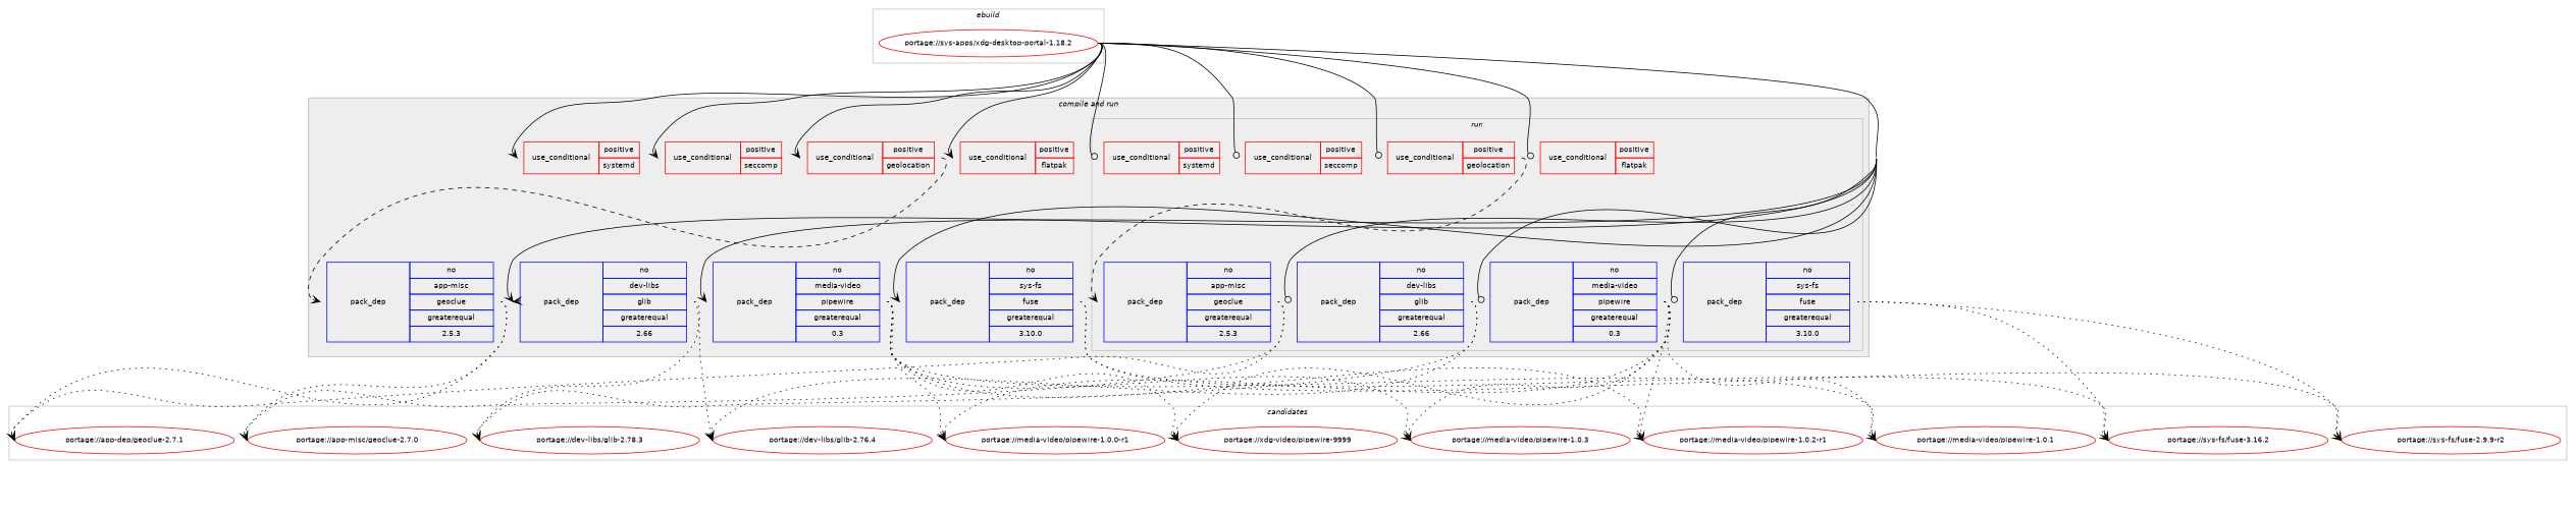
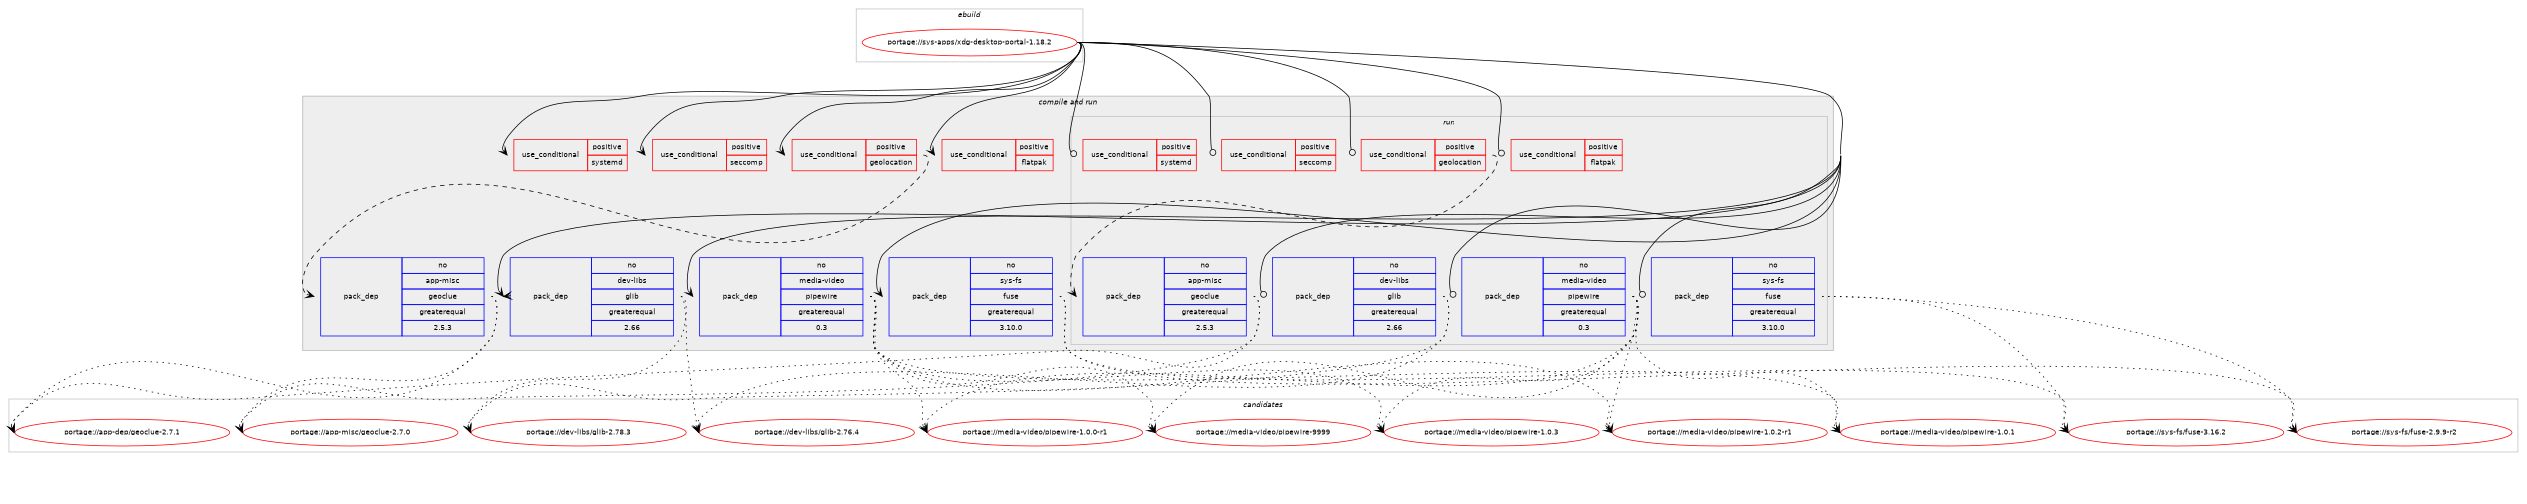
  digraph {
    compound=true
    concentrate=true
    fontname=Helvetica
    fontsize=10
    newrank=true
    rankdir=TB
    ranksep=1.5
    node [color=red fontname=Helvetica fontsize=10 shape=none]
    edge [arrowhead=vee headport=w style=dotted tailport=e weight=100]
    n1 [label="portage://sys-apps/xdg-desktop-portal-1.18.2" width=4 shape=""]
    n2 [label=<<TABLE BORDER="0" CELLBORDER="1" CELLSPACING="0" CELLPADDING="4"><TR><TD ROWSPAN="3" CELLPADDING="10">use_conditional</TD></TR><TR><TD>positive</TD></TR><TR><TD>flatpak</TD></TR></TABLE>>]
    n3 [color=blue label=<<TABLE BORDER="0" CELLBORDER="1" CELLSPACING="0" CELLPADDING="4" WIDTH="220"><TR><TD ROWSPAN="6" CELLPADDING="30">pack_dep</TD></TR><TR><TD WIDTH="110">no</TD></TR><TR><TD>app-misc</TD></TR><TR><TD>geoclue</TD></TR><TR><TD>greaterequal</TD></TR><TR><TD>2.5.3</TD></TR></TABLE>>]
    n4 [label=<<TABLE BORDER="0" CELLBORDER="1" CELLSPACING="0" CELLPADDING="4"><TR><TD ROWSPAN="3" CELLPADDING="10">use_conditional</TD></TR><TR><TD>positive</TD></TR><TR><TD>geolocation</TD></TR></TABLE>>]
    n5 [label=<<TABLE BORDER="0" CELLBORDER="1" CELLSPACING="0" CELLPADDING="4"><TR><TD ROWSPAN="3" CELLPADDING="10">use_conditional</TD></TR><TR><TD>positive</TD></TR><TR><TD>seccomp</TD></TR></TABLE>>]
    n6 [label=<<TABLE BORDER="0" CELLBORDER="1" CELLSPACING="0" CELLPADDING="4"><TR><TD ROWSPAN="3" CELLPADDING="10">use_conditional</TD></TR><TR><TD>positive</TD></TR><TR><TD>systemd</TD></TR></TABLE>>]
    n7 [color=blue label=<<TABLE BORDER="0" CELLBORDER="1" CELLSPACING="0" CELLPADDING="4" WIDTH="220"><TR><TD ROWSPAN="6" CELLPADDING="30">pack_dep</TD></TR><TR><TD WIDTH="110">no</TD></TR><TR><TD>dev-libs</TD></TR><TR><TD>glib</TD></TR><TR><TD>greaterequal</TD></TR><TR><TD>2.66</TD></TR></TABLE>>]
    n8 [color=blue label=<<TABLE BORDER="0" CELLBORDER="1" CELLSPACING="0" CELLPADDING="4" WIDTH="220"><TR><TD ROWSPAN="6" CELLPADDING="30">pack_dep</TD></TR><TR><TD WIDTH="110">no</TD></TR><TR><TD>media-video</TD></TR><TR><TD>pipewire</TD></TR><TR><TD>greaterequal</TD></TR><TR><TD>0.3</TD></TR></TABLE>>]
    n9 [color=blue label=<<TABLE BORDER="0" CELLBORDER="1" CELLSPACING="0" CELLPADDING="4" WIDTH="220"><TR><TD ROWSPAN="6" CELLPADDING="30">pack_dep</TD></TR><TR><TD WIDTH="110">no</TD></TR><TR><TD>sys-fs</TD></TR><TR><TD>fuse</TD></TR><TR><TD>greaterequal</TD></TR><TR><TD>3.10.0</TD></TR></TABLE>>]
    n10 [label=<<TABLE BORDER="0" CELLBORDER="1" CELLSPACING="0" CELLPADDING="4"><TR><TD ROWSPAN="3" CELLPADDING="10">use_conditional</TD></TR><TR><TD>positive</TD></TR><TR><TD>flatpak</TD></TR></TABLE>>]
    n11 [color=blue label=<<TABLE BORDER="0" CELLBORDER="1" CELLSPACING="0" CELLPADDING="4" WIDTH="220"><TR><TD ROWSPAN="6" CELLPADDING="30">pack_dep</TD></TR><TR><TD WIDTH="110">no</TD></TR><TR><TD>app-misc</TD></TR><TR><TD>geoclue</TD></TR><TR><TD>greaterequal</TD></TR><TR><TD>2.5.3</TD></TR></TABLE>>]
    n12 [label=<<TABLE BORDER="0" CELLBORDER="1" CELLSPACING="0" CELLPADDING="4"><TR><TD ROWSPAN="3" CELLPADDING="10">use_conditional</TD></TR><TR><TD>positive</TD></TR><TR><TD>geolocation</TD></TR></TABLE>>]
    n13 [label=<<TABLE BORDER="0" CELLBORDER="1" CELLSPACING="0" CELLPADDING="4"><TR><TD ROWSPAN="3" CELLPADDING="10">use_conditional</TD></TR><TR><TD>positive</TD></TR><TR><TD>seccomp</TD></TR></TABLE>>]
    n14 [label=<<TABLE BORDER="0" CELLBORDER="1" CELLSPACING="0" CELLPADDING="4"><TR><TD ROWSPAN="3" CELLPADDING="10">use_conditional</TD></TR><TR><TD>positive</TD></TR><TR><TD>systemd</TD></TR></TABLE>>]
    n15 [color=blue label=<<TABLE BORDER="0" CELLBORDER="1" CELLSPACING="0" CELLPADDING="4" WIDTH="220"><TR><TD ROWSPAN="6" CELLPADDING="30">pack_dep</TD></TR><TR><TD WIDTH="110">no</TD></TR><TR><TD>dev-libs</TD></TR><TR><TD>glib</TD></TR><TR><TD>greaterequal</TD></TR><TR><TD>2.66</TD></TR></TABLE>>]
    n16 [color=blue label=<<TABLE BORDER="0" CELLBORDER="1" CELLSPACING="0" CELLPADDING="4" WIDTH="220"><TR><TD ROWSPAN="6" CELLPADDING="30">pack_dep</TD></TR><TR><TD WIDTH="110">no</TD></TR><TR><TD>media-video</TD></TR><TR><TD>pipewire</TD></TR><TR><TD>greaterequal</TD></TR><TR><TD>0.3</TD></TR></TABLE>>]
    n17 [color=blue label=<<TABLE BORDER="0" CELLBORDER="1" CELLSPACING="0" CELLPADDING="4" WIDTH="220"><TR><TD ROWSPAN="6" CELLPADDING="30">pack_dep</TD></TR><TR><TD WIDTH="110">no</TD></TR><TR><TD>sys-fs</TD></TR><TR><TD>fuse</TD></TR><TR><TD>greaterequal</TD></TR><TR><TD>3.10.0</TD></TR></TABLE>>]
    n18 [label="portage://app-misc/geoclue-2.7.0" width=4 shape=""]
    n19 [label="portage://app-dep/geoclue-2.7.1" width=4 shape=""]
    n20 [label="portage://dev-libs/glib-2.76.4" width=4 shape=""]
    n21 [label="portage://dev-libs/glib-2.78.3" width=4 shape=""]
    n22 [label="portage://media-video/pipewire-1.0.0-r1" width=4 shape=""]
    n23 [label="portage://media-video/pipewire-1.0.1" width=4 shape=""]
    n24 [label="portage://media-video/pipewire-1.0.2-r1" width=4 shape=""]
    n25 [label="portage://media-video/pipewire-1.0.3" width=4 shape=""]
-   n26 [label="portage://xdg-video/pipewire-9999" width=4 shape=""]
+   n26 [label="portage://media-video/pipewire-9999" width=4 shape=""]
    n27 [label="portage://sys-fs/fuse-2.9.9-r2" width=4 shape=""]
    n28 [label="portage://sys-fs/fuse-3.16.2" width=4 shape=""]
    subgraph cluster_1 {
      color=gray
      label=<<i>ebuild</i>>
      rank=same
      n1
    }
    subgraph cluster_2 {
      color=gray
      label=<<i>dependencies</i>>
      subgraph cluster_3 {
        color=gray
        fillcolor="#eeeeee"
        label=<<i>compile</i>>
        style=filled
        subgraph sub_4 {
          color=gray
          fillcolor="#eeeeee"
          label=<<i>compile</i>>
          style=filled
          n2
        }
        subgraph sub_5 {
          color=gray
          fillcolor="#eeeeee"
          label=<<i>compile</i>>
          style=filled
          n4
          subgraph sub_6 {
            color=gray
            fillcolor="#eeeeee"
            label=<<i>compile</i>>
            style=filled
            n3
          }
        }
        subgraph sub_7 {
          color=gray
          fillcolor="#eeeeee"
          label=<<i>compile</i>>
          style=filled
          n5
        }
        subgraph sub_8 {
          color=gray
          fillcolor="#eeeeee"
          label=<<i>compile</i>>
          style=filled
          n6
        }
        subgraph sub_9 {
          color=gray
          fillcolor="#eeeeee"
          label=<<i>compile</i>>
          style=filled
          n7
        }
        subgraph sub_10 {
          color=gray
          fillcolor="#eeeeee"
          label=<<i>compile</i>>
          style=filled
          n8
        }
        subgraph sub_11 {
          color=gray
          fillcolor="#eeeeee"
          label=<<i>compile</i>>
          style=filled
          n9
        }
      }
      subgraph cluster_12 {
        color=gray
        fillcolor="#eeeeee"
        label=<<i>compile and run</i>>
        style=filled
      }
      subgraph cluster_13 {
        color=gray
        fillcolor="#eeeeee"
        label=<<i>run</i>>
        style=filled
        subgraph sub_14 {
          color=gray
          fillcolor="#eeeeee"
          label=<<i>run</i>>
          style=filled
          n10
        }
        subgraph sub_15 {
          color=gray
          fillcolor="#eeeeee"
          label=<<i>run</i>>
          style=filled
          n12
          subgraph sub_16 {
            color=gray
            fillcolor="#eeeeee"
            label=<<i>run</i>>
            style=filled
            n11
          }
        }
        subgraph sub_17 {
          color=gray
          fillcolor="#eeeeee"
          label=<<i>run</i>>
          style=filled
          n13
        }
        subgraph sub_18 {
          color=gray
          fillcolor="#eeeeee"
          label=<<i>run</i>>
          style=filled
          n14
        }
        subgraph sub_19 {
          color=gray
          fillcolor="#eeeeee"
          label=<<i>run</i>>
          style=filled
          n15
        }
        subgraph sub_20 {
          color=gray
          fillcolor="#eeeeee"
          label=<<i>run</i>>
          style=filled
          n16
        }
        subgraph sub_21 {
          color=gray
          fillcolor="#eeeeee"
          label=<<i>run</i>>
          style=filled
          n17
        }
      }
    }
    subgraph cluster_22 {
      color=gray
      label=<<i>candidates</i>>
      rank=same
      subgraph sub_23 {
        color=black
        label=<<i>candidates</i>>
        nodesep=1
        rank=same
        n18
        n19
      }
      subgraph sub_24 {
        color=black
        label=<<i>candidates</i>>
        nodesep=1
        rank=same
        n20
        n21
      }
      subgraph sub_25 {
        color=black
        label=<<i>candidates</i>>
        nodesep=1
        rank=same
        n22
        n23
        n24
        n25
        n26
      }
      subgraph sub_26 {
        color=black
        label=<<i>candidates</i>>
        nodesep=1
        rank=same
        n27
        n28
      }
      subgraph sub_27 {
        color=black
        label=<<i>candidates</i>>
        nodesep=1
        rank=same
        n18
        n19
      }
      subgraph sub_28 {
        color=black
        label=<<i>candidates</i>>
        nodesep=1
        rank=same
        n20
        n21
      }
      subgraph sub_29 {
        color=black
        label=<<i>candidates</i>>
        nodesep=1
        rank=same
        n22
        n23
        n24
        n25
        n26
      }
      subgraph sub_30 {
        color=black
        label=<<i>candidates</i>>
        nodesep=1
        rank=same
        n27
        n28
      }
    }
    n1 -> n2 [style=solid weight=20]
    n1 -> n4 [style=solid weight=20]
    n1 -> n5 [style=solid weight=20]
    n1 -> n6 [style=solid weight=20]
    n1 -> n7 [style=solid weight=20]
    n1 -> n8 [style=solid weight=20]
    n1 -> n9 [style=solid weight=20]
    n1 -> n10 [arrowhead=odot style=solid weight=20]
    n1 -> n12 [arrowhead=odot style=solid weight=20]
    n1 -> n13 [arrowhead=odot style=solid weight=20]
    n1 -> n14 [arrowhead=odot style=solid weight=20]
    n1 -> n15 [arrowhead=odot style=solid weight=20]
    n1 -> n16 [arrowhead=odot style=solid weight=20]
    n1 -> n17 [arrowhead=odot style=solid weight=20]
    n3 -> n18
    n3 -> n19
    n4 -> n3 [style=dashed weight=20]
    n7 -> n20
    n7 -> n21
    n8 -> n22
    n8 -> n23
    n8 -> n24
    n8 -> n25
    n8 -> n26
    n9 -> n27
    n9 -> n28
    n11 -> n18
    n11 -> n19
    n12 -> n11 [style=dashed weight=20]
    n15 -> n20
    n15 -> n21
    n16 -> n22
    n16 -> n23
    n16 -> n24
    n16 -> n25
    n16 -> n26
    n17 -> n27
    n17 -> n28
  }
